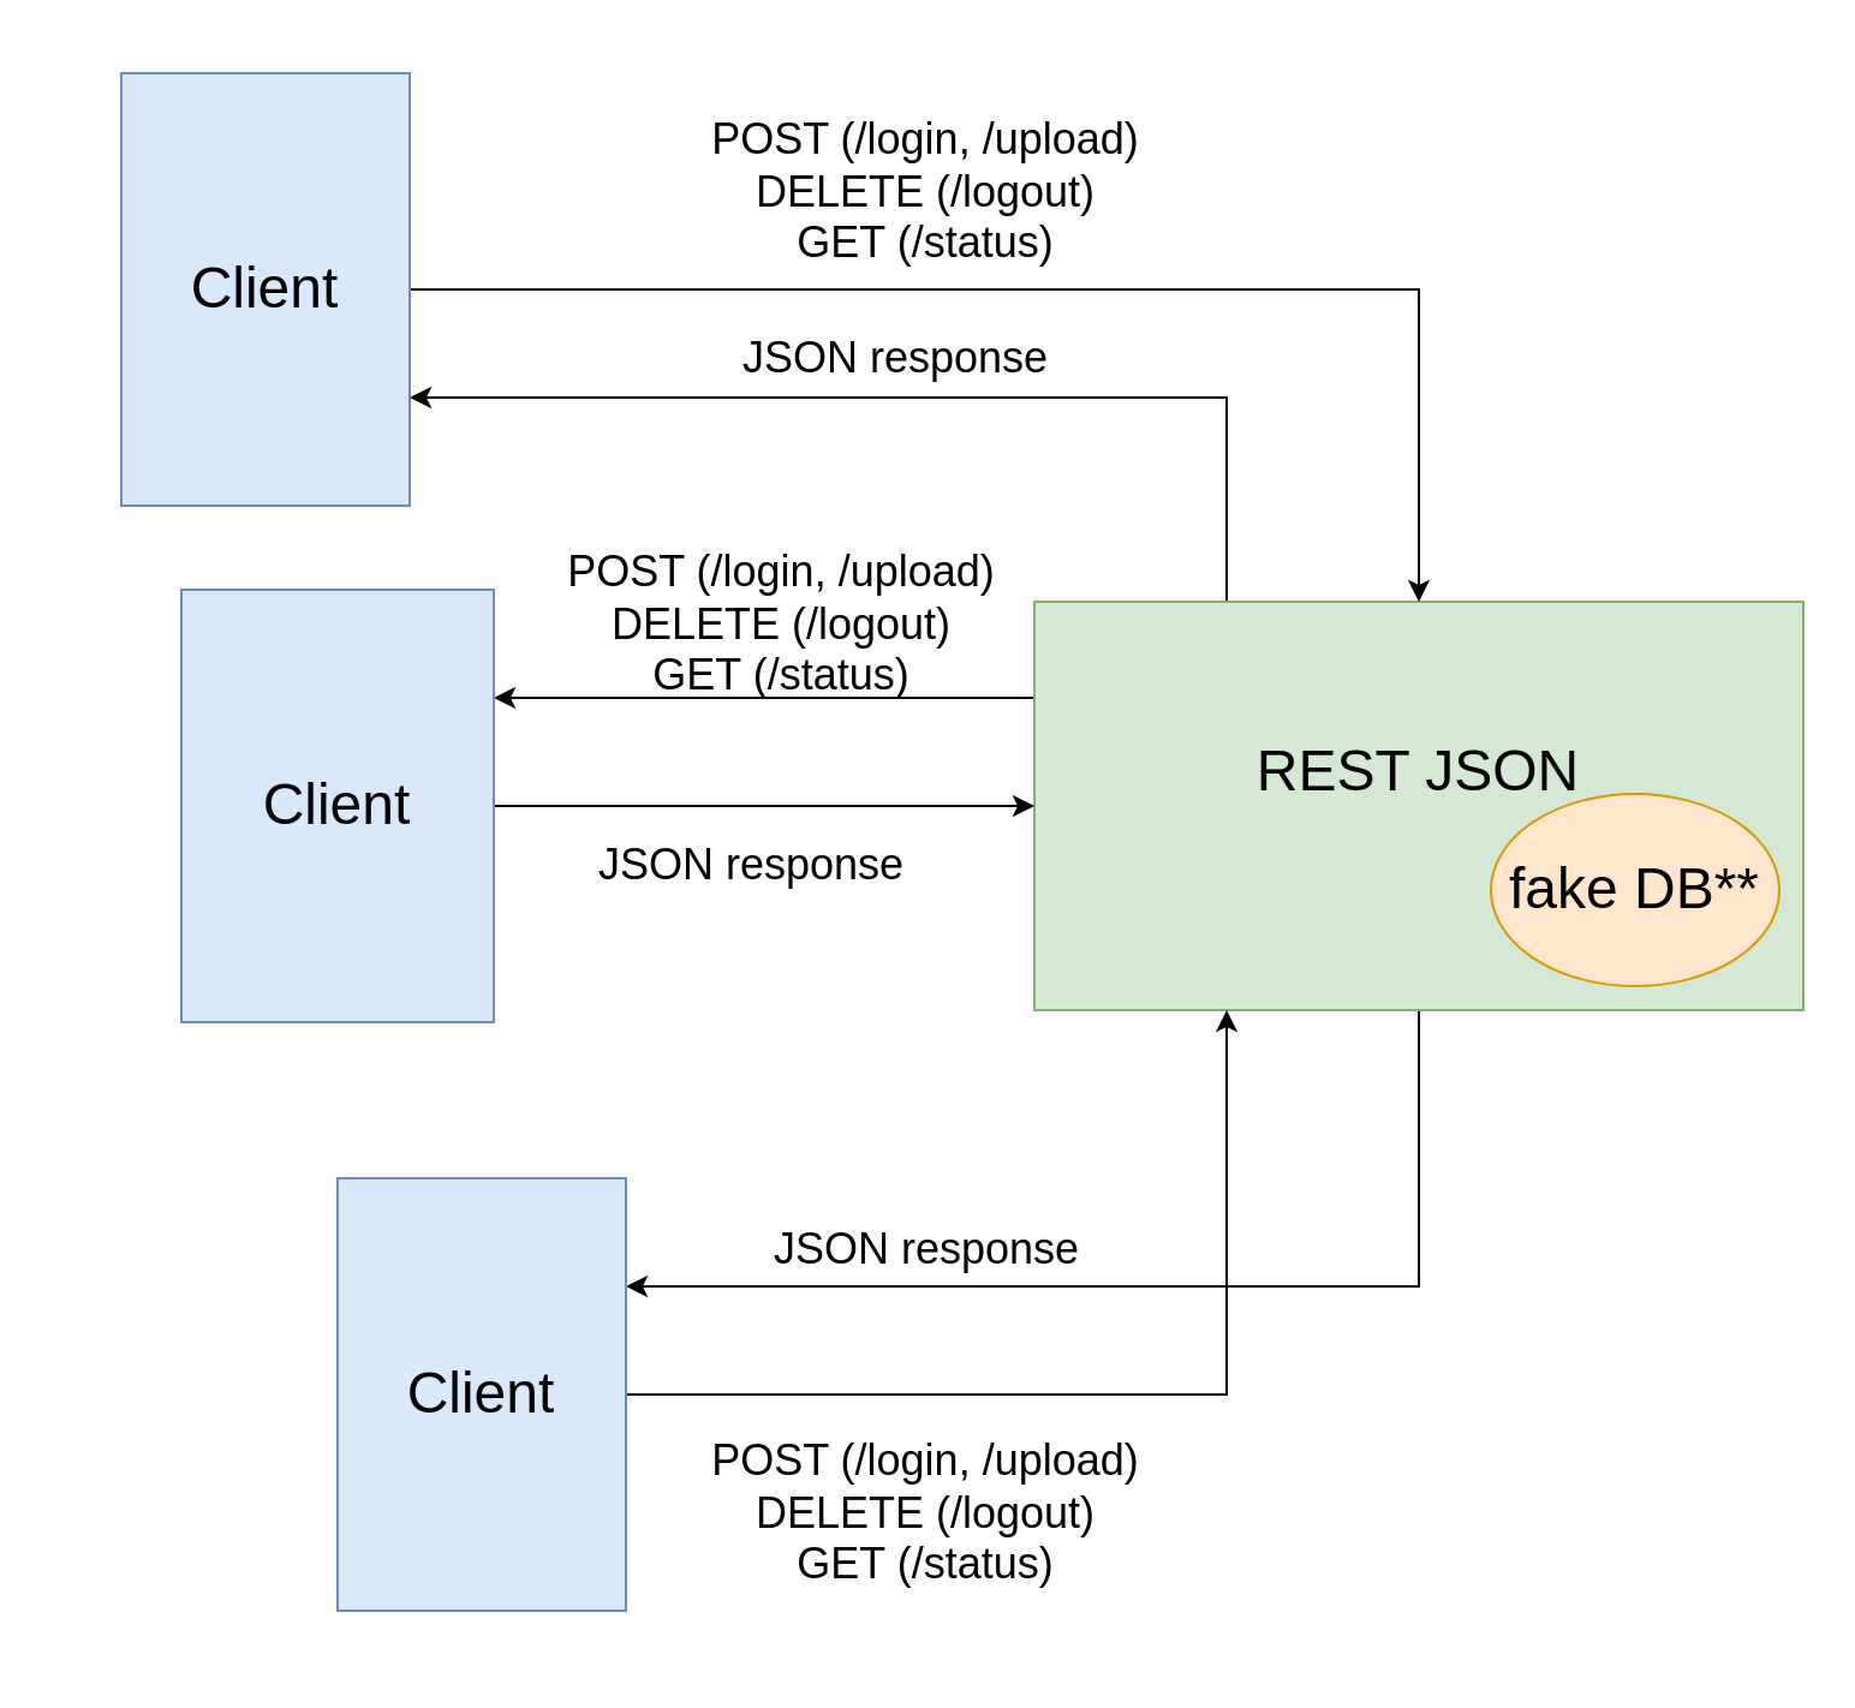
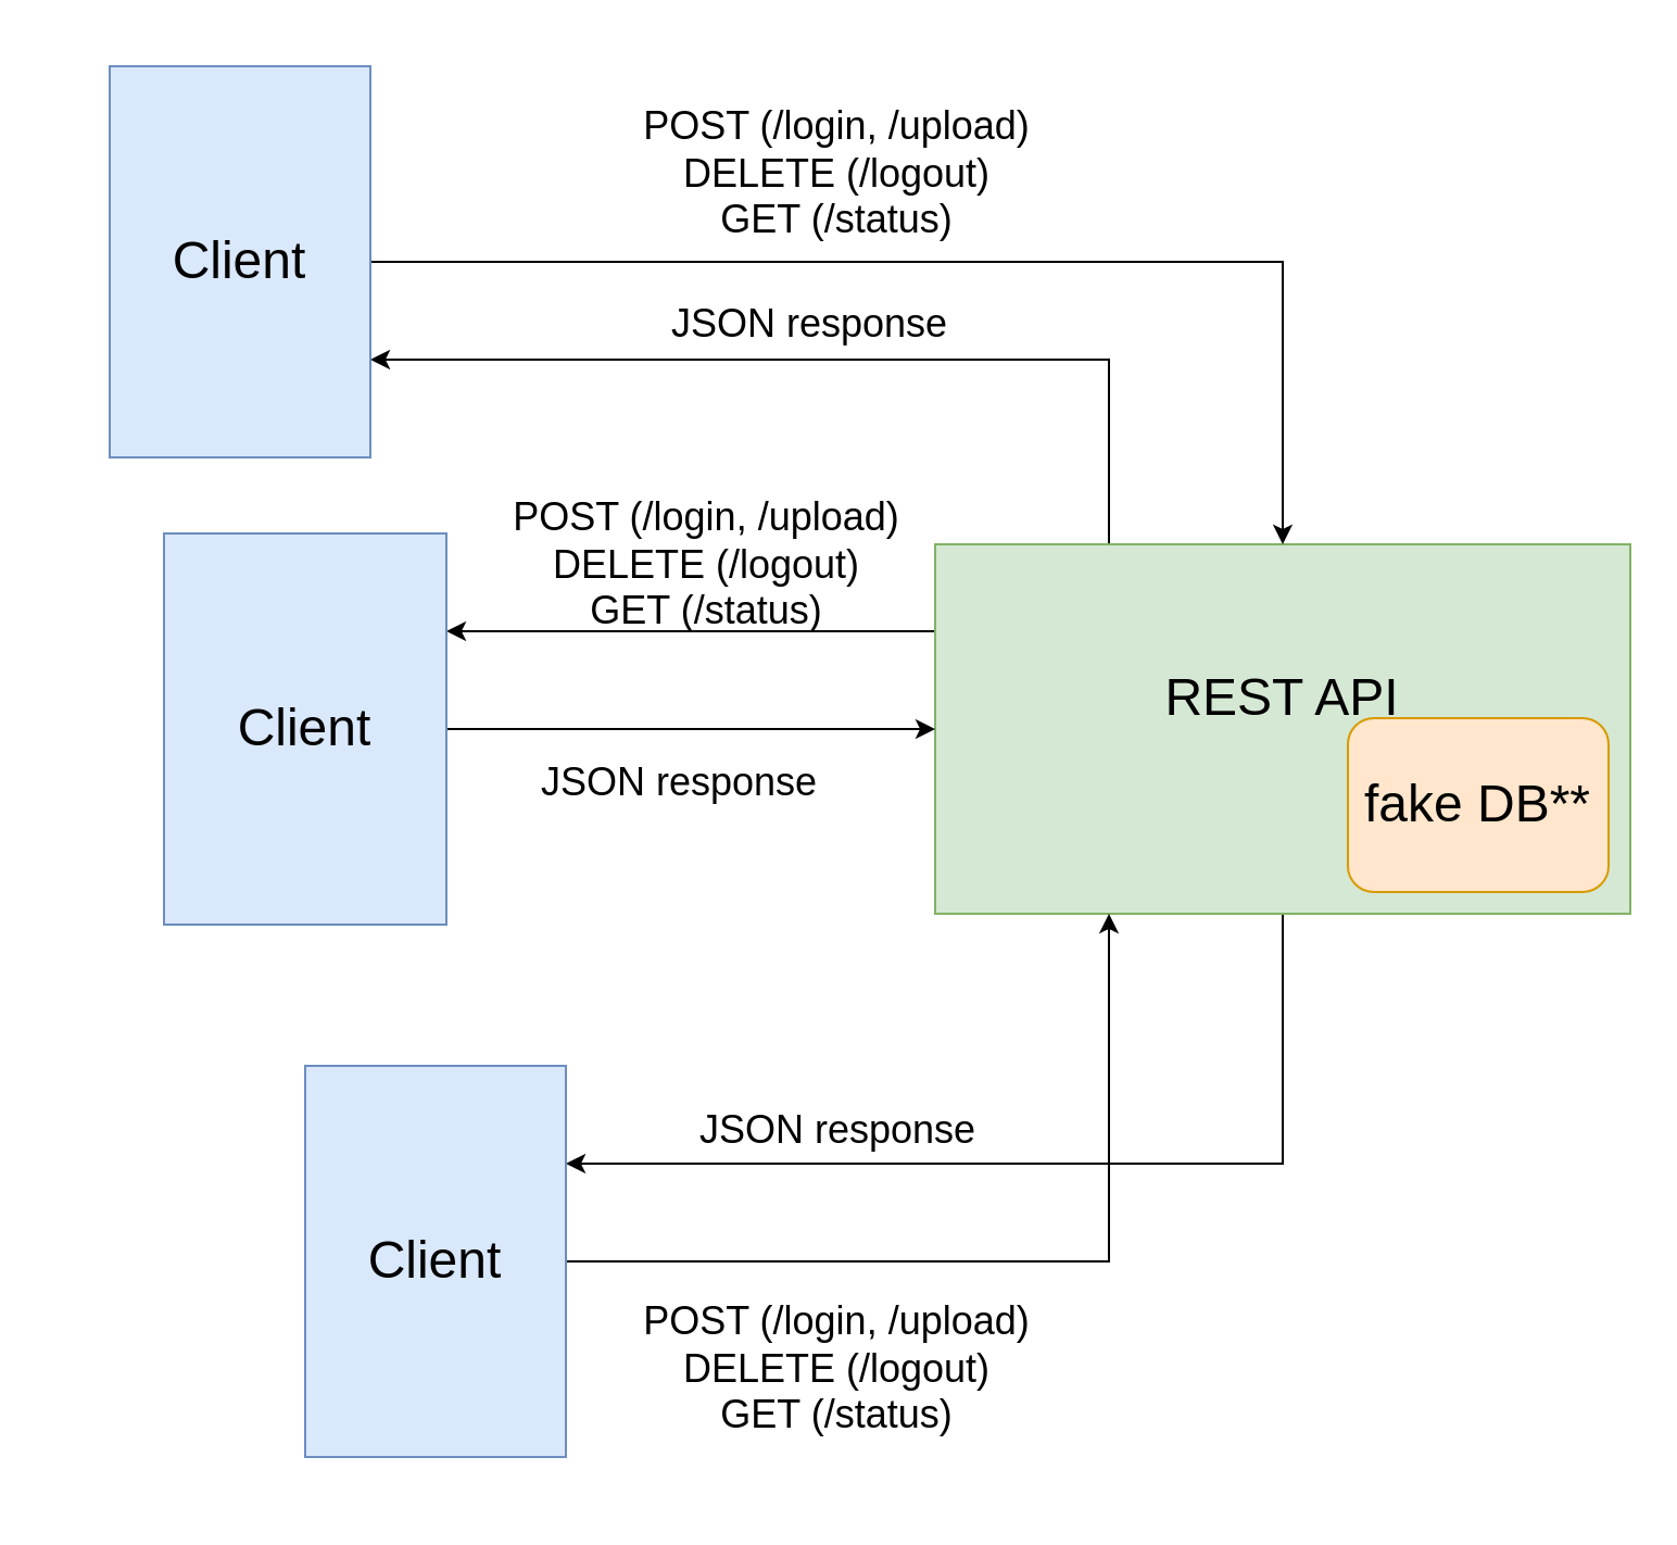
  <mxCell id="0" />
  <mxCell id="1" parent="0" />
  <mxCell id="2" style="edgeStyle=orthogonalEdgeStyle;rounded=0;orthogonalLoop=1;jettySize=auto;html=1;fontFamily=Helvetica;fontSize=24;exitX=0.25;exitY=0;exitDx=0;exitDy=0;entryX=0.75;entryY=0;entryDx=0;entryDy=0;" edge="1" parent="1" source="5" target="9"><mxGeometry relative="1" as="geometry"><Array as="points"><mxPoint x="510" y="165" /></Array></mxGeometry></mxCell>
  <mxCell id="3" style="edgeStyle=orthogonalEdgeStyle;rounded=0;orthogonalLoop=1;jettySize=auto;html=1;fontFamily=Helvetica;fontSize=18;entryX=0.25;entryY=0;entryDx=0;entryDy=0;" edge="1" parent="1" source="5" target="7"><mxGeometry relative="1" as="geometry"><Array as="points"><mxPoint x="380" y="290" /><mxPoint x="380" y="290" /></Array></mxGeometry></mxCell>
  <mxCell id="4" style="edgeStyle=orthogonalEdgeStyle;rounded=0;orthogonalLoop=1;jettySize=auto;html=1;entryX=0.25;entryY=0;entryDx=0;entryDy=0;fontFamily=Helvetica;fontSize=18;" edge="1" parent="1" source="5" target="11"><mxGeometry relative="1" as="geometry"><Array as="points"><mxPoint x="590" y="535" /></Array></mxGeometry></mxCell>
- <mxCell id="5" value="&lt;div style=&quot;font-size: 24px&quot;&gt;REST JSON&lt;/div&gt;&lt;div style=&quot;font-size: 24px&quot;&gt;&lt;br style=&quot;font-size: 24px&quot;&gt;&lt;/div&gt;" style="rounded=0;whiteSpace=wrap;html=1;flipH=1;flipV=1;fontSize=24;fontFamily=Helvetica;fillColor=#d5e8d4;strokeColor=#82b366;" vertex="1" parent="1"><mxGeometry x="430" y="250" width="320" height="170" as="geometry" /></mxCell>
+ <mxCell id="5" value="&lt;div style=&quot;font-size: 24px&quot;&gt;REST API&lt;/div&gt;&lt;div style=&quot;font-size: 24px&quot;&gt;&lt;br style=&quot;font-size: 24px&quot;&gt;&lt;/div&gt;" style="rounded=0;whiteSpace=wrap;html=1;flipH=1;flipV=1;fontSize=24;fontFamily=Helvetica;fillColor=#d5e8d4;strokeColor=#82b366;" vertex="1" parent="1"><mxGeometry x="430" y="250" width="320" height="170" as="geometry" /></mxCell>
  <mxCell id="6" style="edgeStyle=orthogonalEdgeStyle;rounded=0;orthogonalLoop=1;jettySize=auto;html=1;fontFamily=Helvetica;fontSize=18;" edge="1" parent="1" source="7" target="5"><mxGeometry relative="1" as="geometry" /></mxCell>
  <mxCell id="7" value="Client" style="rounded=0;whiteSpace=wrap;html=1;fontFamily=Helvetica;fontSize=24;rotation=90;fillColor=#dae8fc;strokeColor=#6c8ebf;horizontal=0;" vertex="1" parent="1"><mxGeometry x="50" y="270" width="180" height="130" as="geometry" /></mxCell>
  <mxCell id="8" style="edgeStyle=orthogonalEdgeStyle;rounded=0;orthogonalLoop=1;jettySize=auto;html=1;fontFamily=Helvetica;fontSize=24;" edge="1" parent="1" source="9" target="5"><mxGeometry relative="1" as="geometry" /></mxCell>
  <mxCell id="9" value="Client" style="rounded=0;whiteSpace=wrap;html=1;fontFamily=Helvetica;fontSize=24;rotation=90;fillColor=#dae8fc;strokeColor=#6c8ebf;horizontal=0;" vertex="1" parent="1"><mxGeometry x="20" y="60" width="180" height="120" as="geometry" /></mxCell>
  <mxCell id="10" style="edgeStyle=orthogonalEdgeStyle;rounded=0;orthogonalLoop=1;jettySize=auto;html=1;entryX=0.25;entryY=1;entryDx=0;entryDy=0;fontFamily=Helvetica;fontSize=18;" edge="1" parent="1" source="11" target="5"><mxGeometry relative="1" as="geometry" /></mxCell>
  <mxCell id="11" value="Client" style="rounded=0;whiteSpace=wrap;html=1;fontFamily=Helvetica;fontSize=24;rotation=90;fillColor=#dae8fc;strokeColor=#6c8ebf;horizontal=0;" vertex="1" parent="1"><mxGeometry x="110" y="520" width="180" height="120" as="geometry" /></mxCell>
- <mxCell id="12" value="fake DB**" style="ellipse;whiteSpace=wrap;html=1;fontFamily=Helvetica;fontSize=24;fillColor=#ffe6cc;strokeColor=#d79b00;" vertex="1" parent="1"><mxGeometry x="620" y="330" width="120" height="80" as="geometry" /></mxCell>
+ <mxCell id="12" value="fake DB**" style="whiteSpace=wrap;html=1;fontFamily=Helvetica;fontSize=24;fillColor=#ffe6cc;strokeColor=#d79b00;rounded=1;" vertex="1" parent="1"><mxGeometry x="620" y="330" width="120" height="80" as="geometry" /></mxCell>
  <mxCell id="13" value="&lt;div style=&quot;font-size: 18px;&quot;&gt;POST (/login, /upload)&lt;br style=&quot;font-size: 18px;&quot;&gt;&lt;/div&gt;&lt;div style=&quot;font-size: 18px;&quot;&gt;DELETE (/logout)&lt;br style=&quot;font-size: 18px;&quot;&gt;&lt;/div&gt;&lt;div style=&quot;font-size: 18px;&quot;&gt;GET (/status)&lt;br style=&quot;font-size: 18px;&quot;&gt;&lt;/div&gt;" style="text;html=1;strokeColor=none;fillColor=none;align=center;verticalAlign=middle;whiteSpace=wrap;rounded=0;fontFamily=Helvetica;fontSize=18;" vertex="1" parent="1"><mxGeometry x="230" y="20" width="310" height="119" as="geometry" /></mxCell>
  <mxCell id="14" value="JSON response" style="text;html=1;strokeColor=none;fillColor=none;align=center;verticalAlign=middle;whiteSpace=wrap;rounded=0;fontFamily=Helvetica;fontSize=18;" vertex="1" parent="1"><mxGeometry x="290" y="139" width="165" height="20" as="geometry" /></mxCell>
  <mxCell id="15" value="&lt;div style=&quot;font-size: 18px;&quot;&gt;POST (/login, /upload)&lt;br style=&quot;font-size: 18px;&quot;&gt;&lt;/div&gt;&lt;div style=&quot;font-size: 18px;&quot;&gt;DELETE (/logout)&lt;br style=&quot;font-size: 18px;&quot;&gt;&lt;/div&gt;&lt;div style=&quot;font-size: 18px;&quot;&gt;GET (/status)&lt;br style=&quot;font-size: 18px;&quot;&gt;&lt;/div&gt;" style="text;html=1;strokeColor=none;fillColor=none;align=center;verticalAlign=middle;whiteSpace=wrap;rounded=0;fontFamily=Helvetica;fontSize=18;" vertex="1" parent="1"><mxGeometry x="170" y="200" width="310" height="119" as="geometry" /></mxCell>
  <mxCell id="16" value="JSON response" style="text;html=1;strokeColor=none;fillColor=none;align=center;verticalAlign=middle;whiteSpace=wrap;rounded=0;fontFamily=Helvetica;fontSize=18;" vertex="1" parent="1"><mxGeometry x="230" y="350" width="165" height="20" as="geometry" /></mxCell>
  <mxCell id="17" value="&lt;div style=&quot;font-size: 18px;&quot;&gt;POST (/login, /upload)&lt;br style=&quot;font-size: 18px;&quot;&gt;&lt;/div&gt;&lt;div style=&quot;font-size: 18px;&quot;&gt;DELETE (/logout)&lt;br style=&quot;font-size: 18px;&quot;&gt;&lt;/div&gt;&lt;div style=&quot;font-size: 18px;&quot;&gt;GET (/status)&lt;br style=&quot;font-size: 18px;&quot;&gt;&lt;/div&gt;" style="text;html=1;strokeColor=none;fillColor=none;align=center;verticalAlign=middle;whiteSpace=wrap;rounded=0;fontFamily=Helvetica;fontSize=18;" vertex="1" parent="1"><mxGeometry x="230" y="570" width="310" height="119" as="geometry" /></mxCell>
  <mxCell id="18" value="JSON response" style="text;html=1;strokeColor=none;fillColor=none;align=center;verticalAlign=middle;whiteSpace=wrap;rounded=0;fontFamily=Helvetica;fontSize=18;" vertex="1" parent="1"><mxGeometry x="302.5" y="510" width="165" height="20" as="geometry" /></mxCell>
